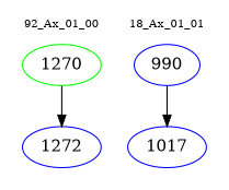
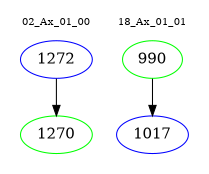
  digraph {
    node [color=blue]
    edge [color=black]
    n1 [label=1272]
    n2 [color=green label=1270]
-   n3 [label=990]
+   n3 [color=green label=990]
    n4 [label=1017]
    subgraph cluster_1 {
      color=white
      fontsize=10
-     label="92_Ax_01_00"
+     label="02_Ax_01_00"
      n1
      n2
    }
    subgraph cluster_2 {
      color=white
      fontsize=10
      label="18_Ax_01_01"
      n3
      n4
    }
-   n2 -> n1
+   n1 -> n2
    n3 -> n4
  }
